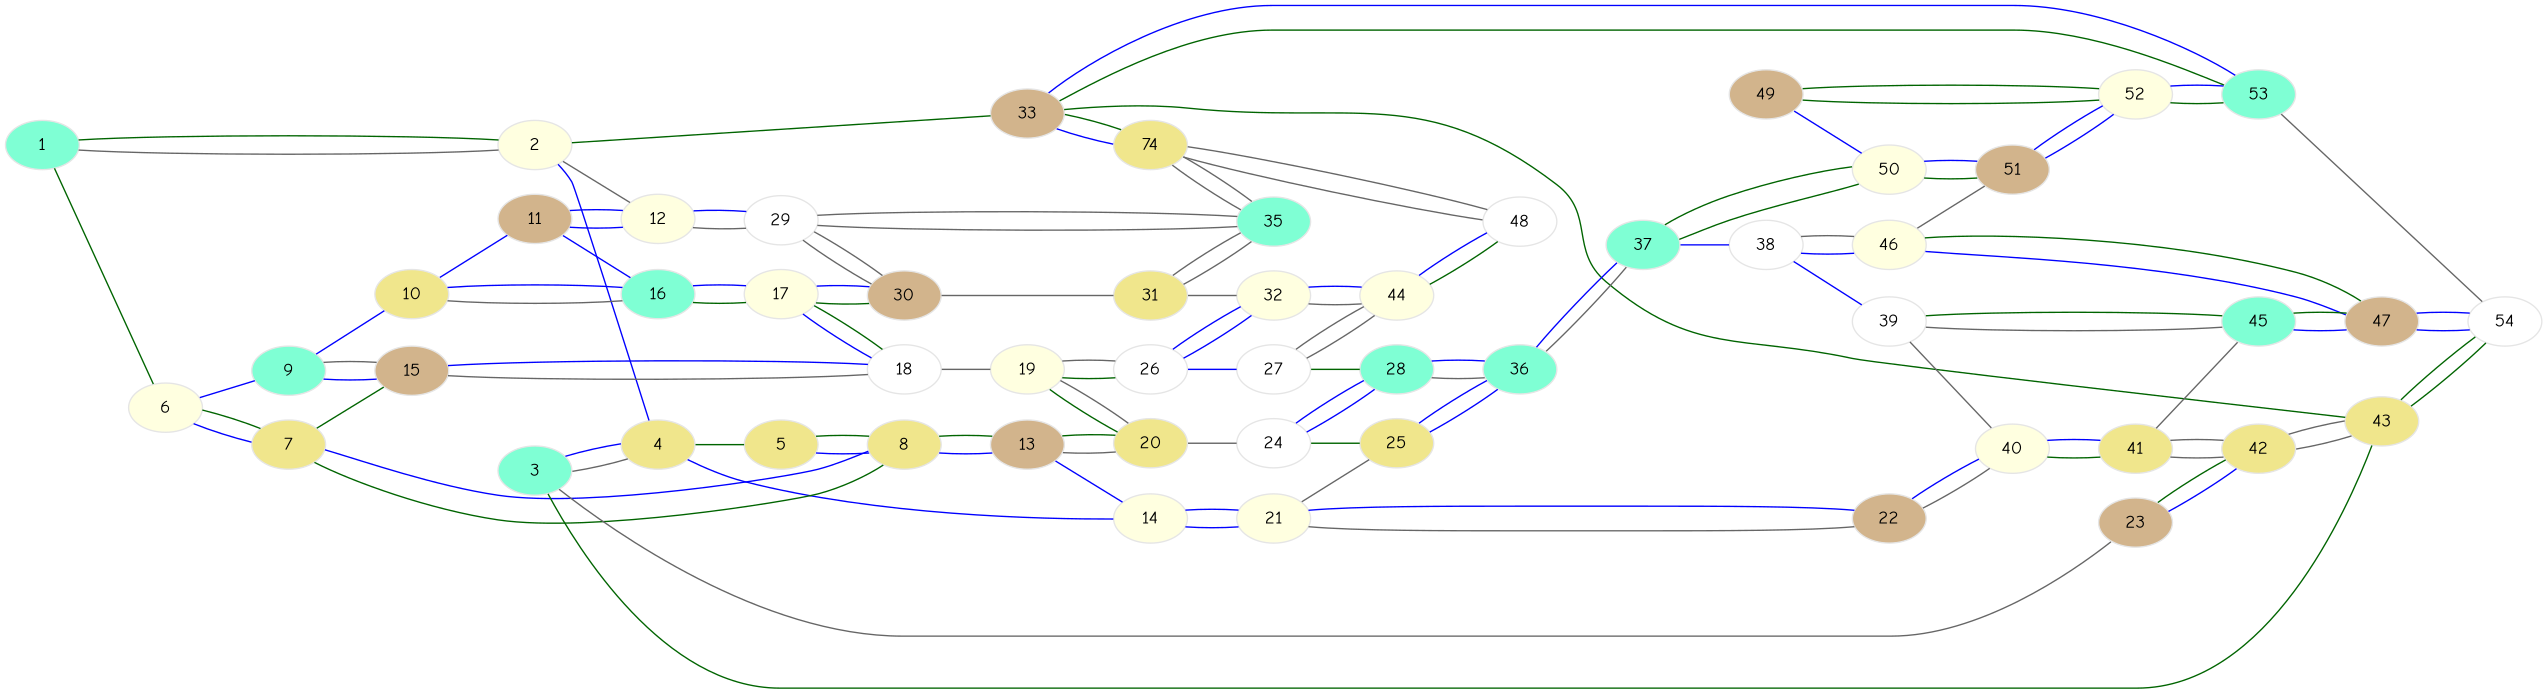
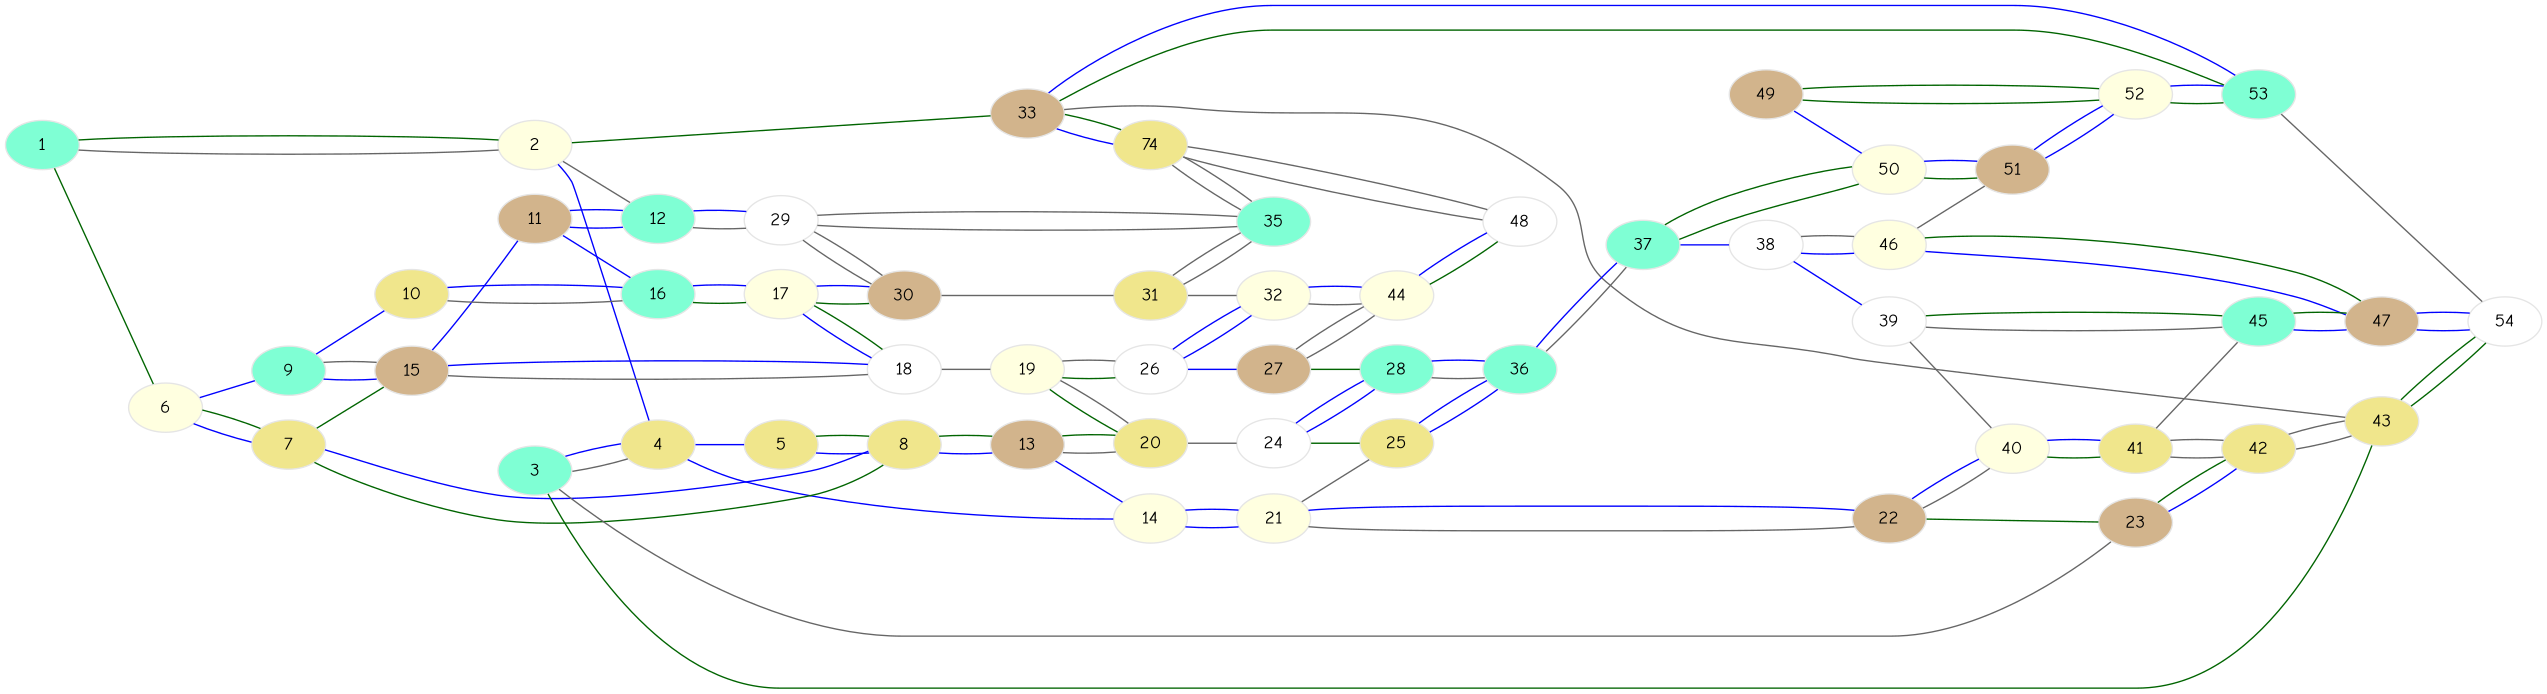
  graph {
    fontname="Comic Neue"
    rankdir=LR
    node [color=gray90 fillcolor=lightyellow fontname="Comic Neue" style=filled]
    edge [color=blue fontname="Comic Neue"]
    1 [fillcolor=aquamarine]
    2
    6
-   12
+   12 [fillcolor=aquamarine]
    33 [fillcolor=tan]
    4 [fillcolor=khaki]
    7 [fillcolor=khaki]
    9 [fillcolor=aquamarine]
    3 [fillcolor=aquamarine]
    23 [fillcolor=tan]
    43 [fillcolor=khaki]
    29 [fillcolor=white]
    n13 [fillcolor=khaki label=74]
    53 [fillcolor=aquamarine]
    5 [fillcolor=khaki]
    14
    42 [fillcolor=khaki]
    54 [fillcolor=white]
    8 [fillcolor=khaki]
    21
    13 [fillcolor=tan]
    15 [fillcolor=tan]
    10 [fillcolor=khaki]
    18 [fillcolor=white]
    20 [fillcolor=khaki]
    11 [fillcolor=tan]
    16 [fillcolor=aquamarine]
    17
    30 [fillcolor=tan]
    35 [fillcolor=aquamarine]
    24 [fillcolor=white]
    22 [fillcolor=tan]
    25 [fillcolor=khaki]
    19
    31 [fillcolor=khaki]
    26 [fillcolor=white]
-   27 [fillcolor=white]
+   27 [fillcolor=tan]
    32
    28 [fillcolor=aquamarine]
    40
    36 [fillcolor=aquamarine]
    41 [fillcolor=khaki]
    37 [fillcolor=aquamarine]
    44
    48 [fillcolor=white]
    38 [fillcolor=white]
    50
    39 [fillcolor=white]
    46
    51 [fillcolor=tan]
    45 [fillcolor=aquamarine]
    47 [fillcolor=tan]
    52
    49 [fillcolor=tan]
    1 -- 2 [color=gray40]
    1 -- 2 [color=darkgreen]
    1 -- 6 [color=darkgreen]
    2 -- 12 [color=gray40]
    2 -- 33 [color=darkgreen]
    2 -- 4
    6 -- 7
    6 -- 7 [color=darkgreen]
    6 -- 9
    12 -- 29 [color=gray40]
    12 -- 29
-   33 -- 43 [color=darkgreen]
+   33 -- 43 [color=gray40]
    33 -- n13
    33 -- n13 [color=darkgreen]
    33 -- 53 [color=darkgreen]
    33 -- 53
-   4 -- 5 [color=darkgreen]
+   4 -- 5
    4 -- 14
    7 -- 8 [color=darkgreen]
    7 -- 8
    7 -- 15 [color=darkgreen]
    9 -- 15
    9 -- 15 [color=gray40]
    9 -- 10
    3 -- 4 [color=gray40]
    3 -- 4
    3 -- 23 [color=gray40]
    3 -- 43 [color=darkgreen]
    23 -- 42
    23 -- 42 [color=darkgreen]
    43 -- 54 [color=darkgreen]
    43 -- 54 [color=darkgreen]
    29 -- 30 [color=gray40]
    29 -- 30 [color=gray40]
    29 -- 35 [color=gray40]
    29 -- 35 [color=gray40]
    n13 -- 35 [color=gray40]
    n13 -- 35 [color=gray40]
    n13 -- 48 [color=gray40]
    n13 -- 48 [color=gray40]
    53 -- 54 [color=gray40]
    5 -- 8
    5 -- 8 [color=darkgreen]
    14 -- 21
    14 -- 21
    42 -- 43 [color=gray40]
    42 -- 43 [color=gray40]
    8 -- 13
    8 -- 13 [color=darkgreen]
    21 -- 22 [color=gray40]
    21 -- 22
    21 -- 25 [color=gray40]
    13 -- 14
    13 -- 20 [color=gray40]
    13 -- 20 [color=darkgreen]
    15 -- 18 [color=gray40]
    15 -- 18
-   10 -- 11
+   15 -- 11
    10 -- 16 [color=gray40]
    10 -- 16
    18 -- 19 [color=gray40]
    20 -- 24 [color=gray40]
    11 -- 12
    11 -- 12
    11 -- 16
    16 -- 17 [color=darkgreen]
    16 -- 17
    17 -- 18
    17 -- 18 [color=darkgreen]
    17 -- 30 [color=darkgreen]
    17 -- 30
    30 -- 31 [color=gray40]
    24 -- 25 [color=darkgreen]
    24 -- 28
    24 -- 28
+   22 -- 23 [color=darkgreen]
    22 -- 40 [color=gray40]
    22 -- 40
    25 -- 36
    25 -- 36
    19 -- 20 [color=darkgreen]
    19 -- 20 [color=gray40]
    19 -- 26 [color=darkgreen]
    19 -- 26 [color=gray40]
    31 -- 35 [color=gray40]
    31 -- 35 [color=gray40]
    31 -- 32 [color=gray40]
    26 -- 27
    26 -- 32
    26 -- 32
    27 -- 28 [color=darkgreen]
    27 -- 44 [color=gray40]
    27 -- 44 [color=gray40]
    32 -- 44 [color=gray40]
    32 -- 44
    28 -- 36 [color=gray40]
    28 -- 36
    40 -- 41 [color=darkgreen]
    40 -- 41
    36 -- 37 [color=gray40]
    36 -- 37
    41 -- 42 [color=gray40]
    41 -- 42 [color=gray40]
    41 -- 45 [color=gray40]
    37 -- 38
    37 -- 50 [color=darkgreen]
    37 -- 50 [color=darkgreen]
    44 -- 48 [color=darkgreen]
    44 -- 48
    38 -- 39
    38 -- 46
    38 -- 46 [color=gray40]
    50 -- 51 [color=darkgreen]
    50 -- 51
    39 -- 40 [color=gray40]
    39 -- 45 [color=gray40]
    39 -- 45 [color=darkgreen]
    46 -- 51 [color=gray40]
    46 -- 47
    46 -- 47 [color=darkgreen]
    51 -- 52
    51 -- 52
    45 -- 47
    45 -- 47 [color=darkgreen]
    47 -- 54
    47 -- 54
    52 -- 53 [color=darkgreen]
    52 -- 53
    49 -- 50
    49 -- 52 [color=darkgreen]
    49 -- 52 [color=darkgreen]
  }
